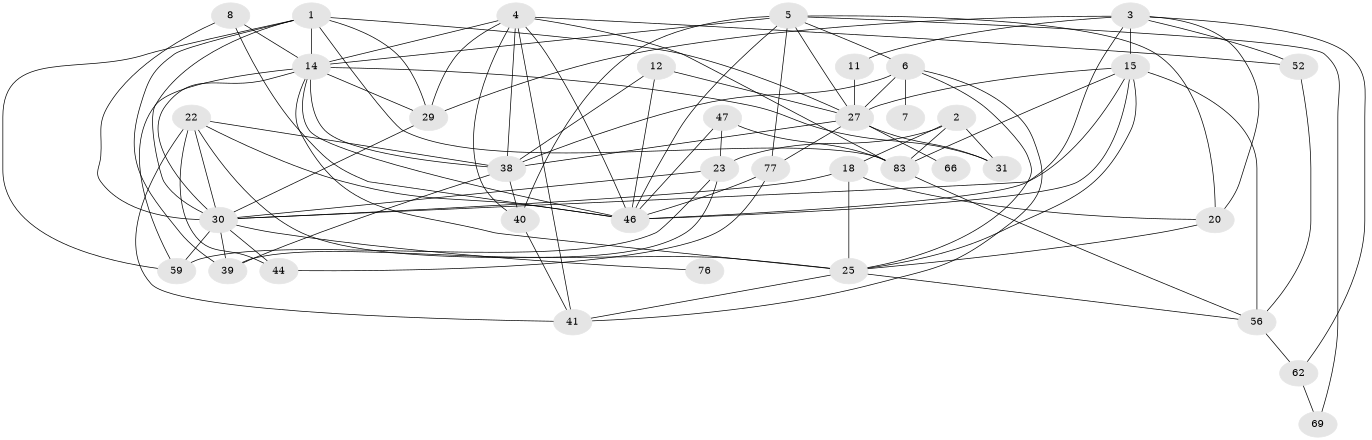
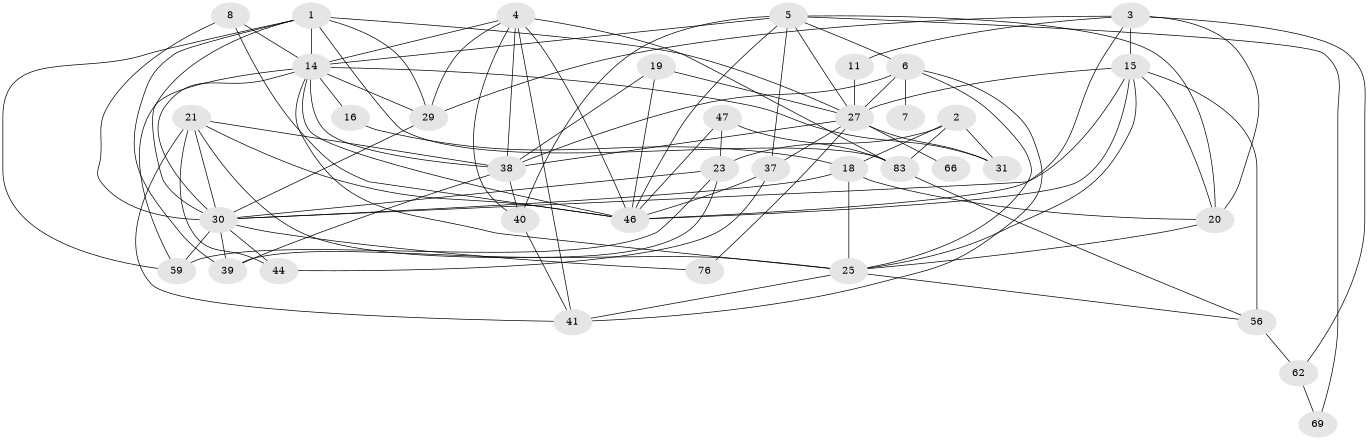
  graph {
    node [color=gray90 style=filled]
    1 [super="+13"]
    14 [super="+79+49"]
    27 [super="+43+74+50"]
    29
    30 [super="+75+70+48"]
    n6 [label=83 super="+61"]
    39
    59
    46 [super="+67+72"]
    38 [super="+54"]
    25 [super="+68"]
+   16
    31
-   37 [label=77]
+   37
    66
    n16 [label=76]
    44
    56 [super="+77"]
    2 [super="+19"]
    18 [super="+34"]
    23 [super="+26"]
    20 [super="+45+28"]
    3 [super="+47"]
    11
    15 [super="+24+22"]
-   52
    n27 [label=62]
    69
    4 [super="+63+32"]
    40
    41
    5 [super="+9"]
    6 [super="+42+10"]
    7
    8 [super="+62+35"]
-   12
+   12 [label=19]
    n37 [label=47]
-   21 [super="+58" label=22]
+   21 [super="+58"]
    1 -- 14
    1 -- 27
    1 -- 29
    1 -- 30
    1 -- n6
    1 -- 39
    1 -- 59
    14 -- 29
    14 -- 30
    14 -- 59
    14 -- 46 [weight=2]
    14 -- 38 [weight=2]
    14 -- 25 [weight=2]
+   14 -- 16
    14 -- 31 [weight=2]
    27 -- 38
    27 -- 31
    27 -- 37
    27 -- 66
+   27 -- n16
    29 -- 30
    30 -- 39
    30 -- 59
    30 -- n16
    30 -- 44
    n6 -- 56
    38 -- 39
    38 -- 40
    25 -- 56
    25 -- 41
+   16 -- 18
    37 -- 46
    37 -- 44
    56 -- n27
    2 -- n6
    2 -- 31
    2 -- 18
    2 -- 23
    18 -- 30 [weight=2]
    18 -- 25
    18 -- 20
    23 -- 30
    23 -- 39
    23 -- 59
    20 -- 25
    3 -- 29
    3 -- 46
    3 -- 20
    3 -- 11
    3 -- 15
-   3 -- 52
    3 -- n27
    11 -- 27 [weight=2]
    15 -- 27
    15 -- 30
-   15 -- n6
+   15 -- 20
    15 -- 46
    15 -- 25
    15 -- 56
-   52 -- 56
    n27 -- 69
    4 -- 14
    4 -- 29
    4 -- n6
    4 -- 46
    4 -- 38
-   4 -- 52
    4 -- 40
    4 -- 41
    40 -- 41
    5 -- 14
    5 -- 27
    5 -- 46 [weight=2]
    5 -- 37
    5 -- 20
    5 -- 69
    5 -- 40
    5 -- 6
    6 -- 27 [weight=3]
    6 -- 38
    6 -- 25
    6 -- 41
    6 -- 7 [weight=2]
    8 -- 14
    8 -- 30
    8 -- 46
    12 -- 27
    12 -- 46
    12 -- 38
    n37 -- n6
    n37 -- 46
    n37 -- 23
    21 -- 30
    21 -- 46
    21 -- 38
    21 -- 25
    21 -- 44
    21 -- 41
  }
